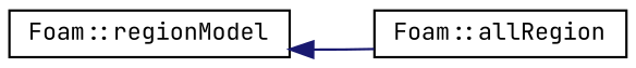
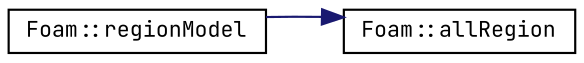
  digraph {
    rankdir=LR
    fontname="JetBrains Mono"
    node [color=black fillcolor=white fontname="JetBrains Mono" fontsize=10 shape=record style=filled]
    n1 [height=0.2 label="Foam::regionModel" width=0.4]
    n2 [height=0.2 label="Foam::allRegion" width=0.4]
-   n1 -> n2 [color=midnightblue dir=back fontname="JetBrains Mono" fontsize=10 labelfontname=FreeSans labelfontsize=10 style=solid]
+   n2 -> n1 [color=midnightblue dir=back fontname="JetBrains Mono" fontsize=10 labelfontname=FreeSans labelfontsize=10 style=solid]
  }
